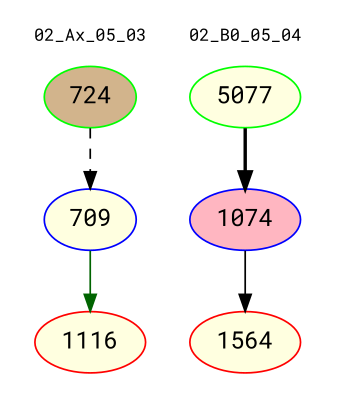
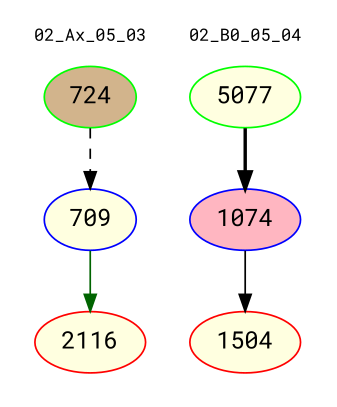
  digraph {
    fontname="Roboto Mono"
    node [color=green fillcolor=lightyellow fontname="Roboto Mono" style=filled]
    edge [color=black fontname="Roboto Mono" style=solid]
    n1 [fillcolor=tan label=724]
    n2 [color=blue label=709]
-   n3 [color=red label=1116]
+   n3 [color=red label=2116]
    n4 [label=5077]
    n5 [color=blue fillcolor=lightpink label=1074]
-   n6 [color=red label=1564]
+   n6 [color=red label=1504]
    subgraph cluster_1 {
      color=white
      fontsize=10
      label="02_Ax_05_03"
      n1
      n2
      n3
    }
    subgraph cluster_2 {
      color=white
      fontsize=10
      label="02_B0_05_04"
      n4
      n5
      n6
    }
    n1 -> n2 [style=dashed]
    n2 -> n3 [color=darkgreen]
    n4 -> n5 [style=bold]
    n5 -> n6
  }
